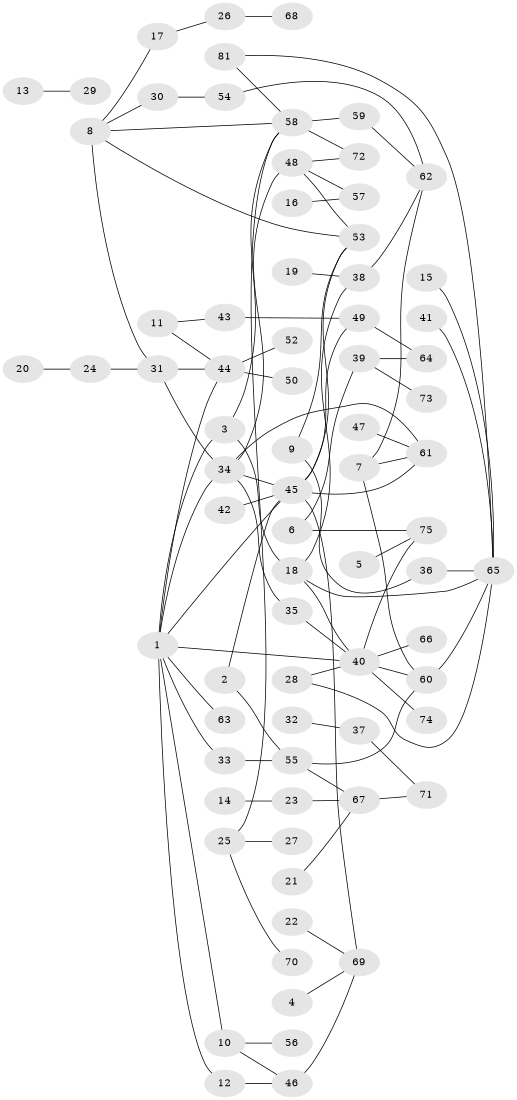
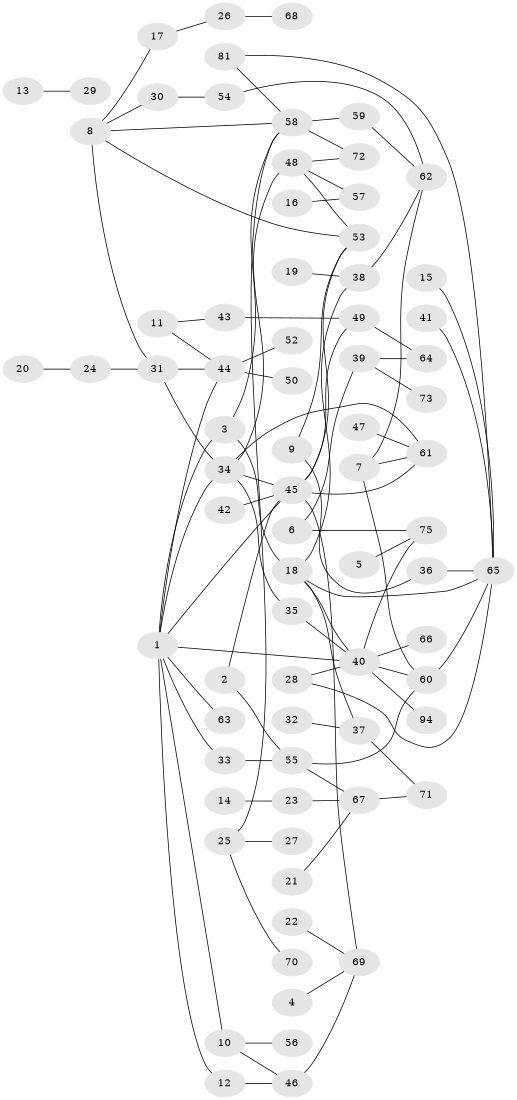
  graph {
    rankdir=LR
    node [color=gray90 style=filled]
    edge [weight=1.0]
    1
    3
    10
    12
    33
    34
    40
    44
    45
    63
    18
    58
    46
    56
    55
    61
    35
    48
    75
    60
    66
-   74
+   74 [label=94]
    50
    52
    69
    53
    49
    2
    67
    13
    29
    65
    37
    38
    72
    59
    4
    5
    6
    39
    64
    73
    7
    62
    8
    17
    30
    31
    26
    54
    9
    36
    11
    43
    14
    23
    15
    16
    57
    68
    71
    19
    20
    24
    21
    22
    25
    27
    70
    28
    32
    41
    42
    47
    n75 [label=81]
    1 -- 3
    1 -- 10
    1 -- 12
    1 -- 33
    1 -- 34
    1 -- 40
    1 -- 44
    1 -- 45
    1 -- 63
    3 -- 18
    3 -- 58
    10 -- 46
    10 -- 56
    12 -- 46
    33 -- 55
    34 -- 45
    34 -- 61
    34 -- 35
    34 -- 48
    40 -- 75
    40 -- 60
    40 -- 66
    40 -- 74
    44 -- 50
    44 -- 52
    45 -- 61
    45 -- 69
    45 -- 53
    45 -- 49
    18 -- 40
    18 -- 65
+   18 -- 37
    18 -- 38
    58 -- 72
    58 -- 59
    46 -- 69
    55 -- 60 [weight=2.0]
    55 -- 67
    35 -- 40
    48 -- 53
    48 -- 72
    48 -- 57
    60 -- 65
    49 -- 64
    2 -- 45
    2 -- 55
    67 -- 71
    13 -- 29
    37 -- 71
    38 -- 62
    59 -- 62
    4 -- 69
    5 -- 75
    6 -- 75
    6 -- 39
    39 -- 64
    39 -- 73
    7 -- 61
    7 -- 60
    7 -- 62
    8 -- 58
    8 -- 53
    8 -- 17
    8 -- 30
    8 -- 31
    17 -- 26
    30 -- 54
    31 -- 34
    31 -- 44
    26 -- 68
    54 -- 62
    9 -- 53
    9 -- 36
    36 -- 65
    11 -- 44
    11 -- 43
    43 -- 49
    14 -- 23
    23 -- 67
    15 -- 65
    16 -- 57
    19 -- 38
    20 -- 24
    24 -- 31
    21 -- 67
    22 -- 69
    25 -- 58
    25 -- 27
    25 -- 70
    28 -- 40
    28 -- 65
    32 -- 37
    41 -- 65
    42 -- 45
    47 -- 61
    n75 -- 58
    n75 -- 65
  }
